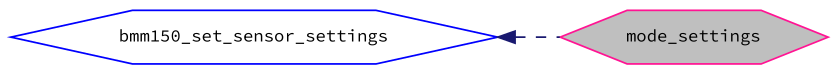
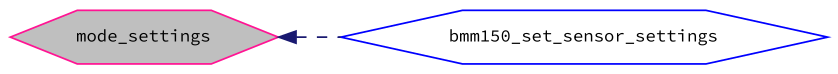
  digraph {
    rankdir=LR
    fontname="Source Code Pro"
    node [fontname="Source Code Pro" fontsize=10 shape=hexagon style=filled]
    n1 [color=deeppink fillcolor=grey75 fontcolor=black height=0.2 label=mode_settings width=0.4]
    n2 [color=blue fillcolor=white height=0.2 label=bmm150_set_sensor_settings width=0.4]
-   n2 -> n1 [color=midnightblue dir=back fontname="Source Code Pro" fontsize=10 labelfontname=Helvetica labelfontsize=10 style=dashed]
+   n1 -> n2 [color=midnightblue dir=back fontname="Source Code Pro" fontsize=10 labelfontname=Helvetica labelfontsize=10 style=dashed]
  }
